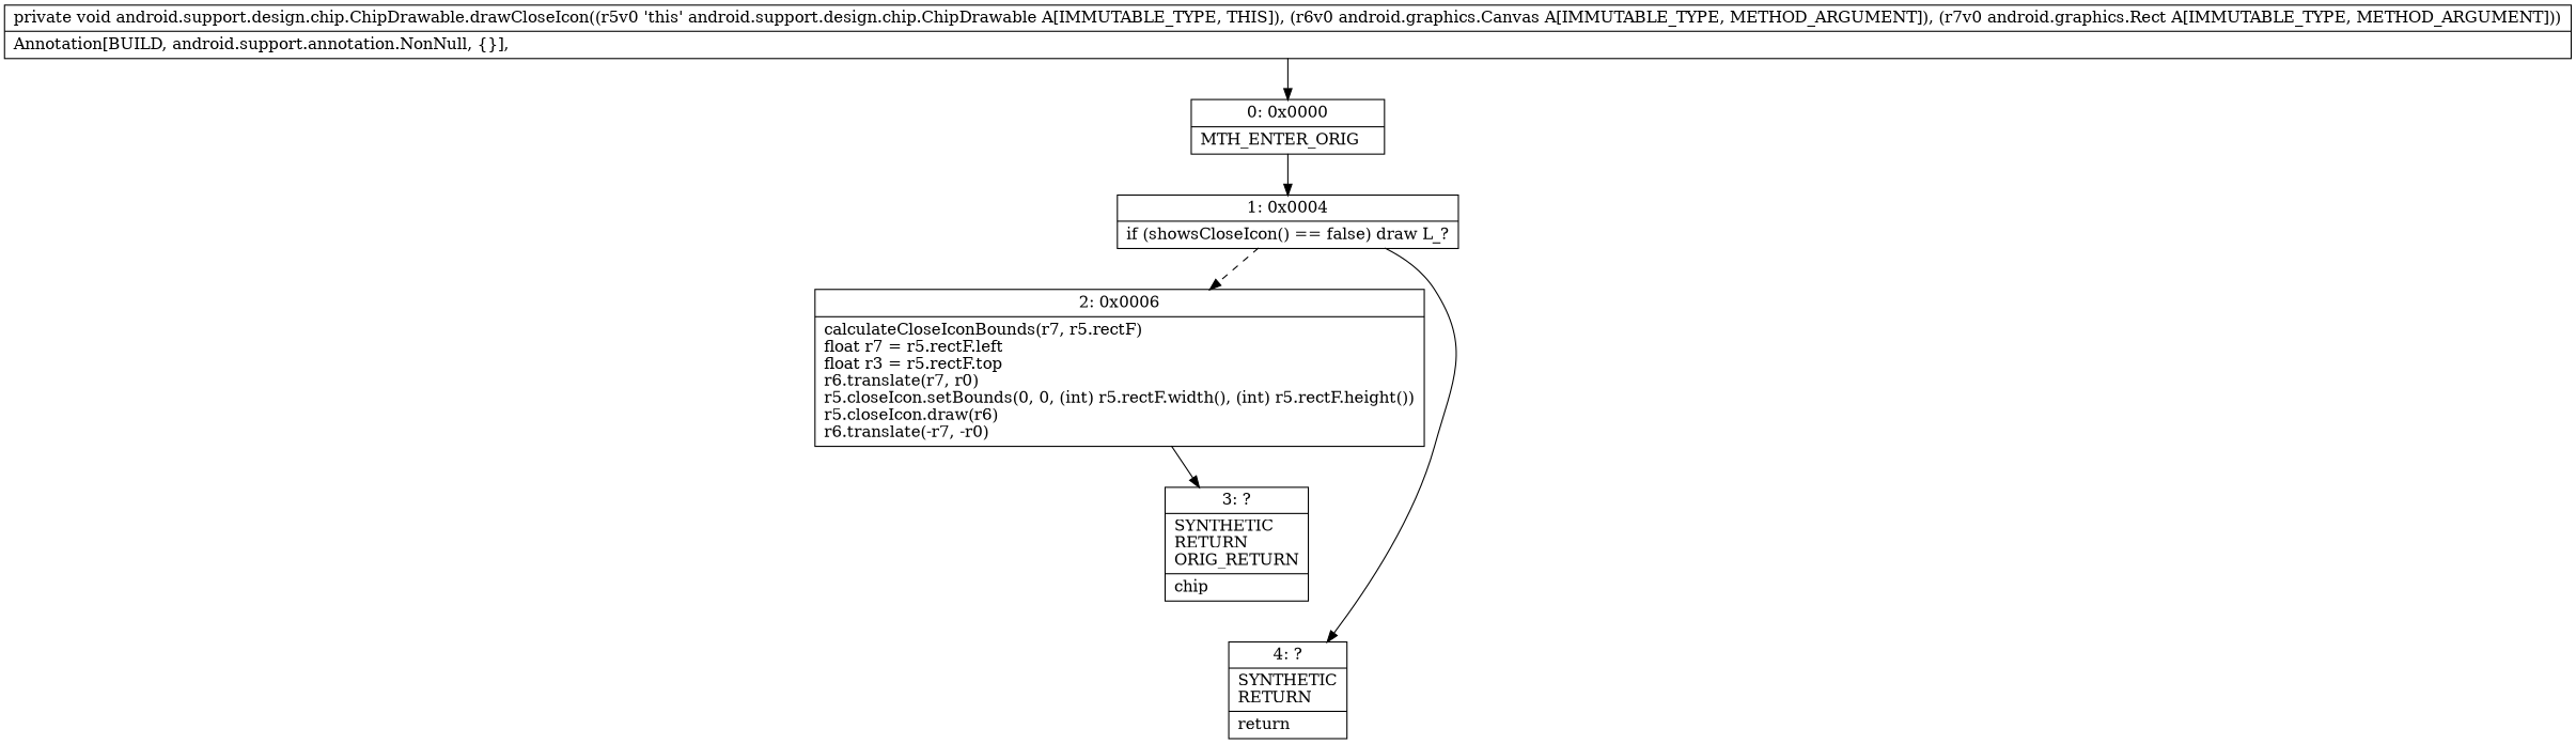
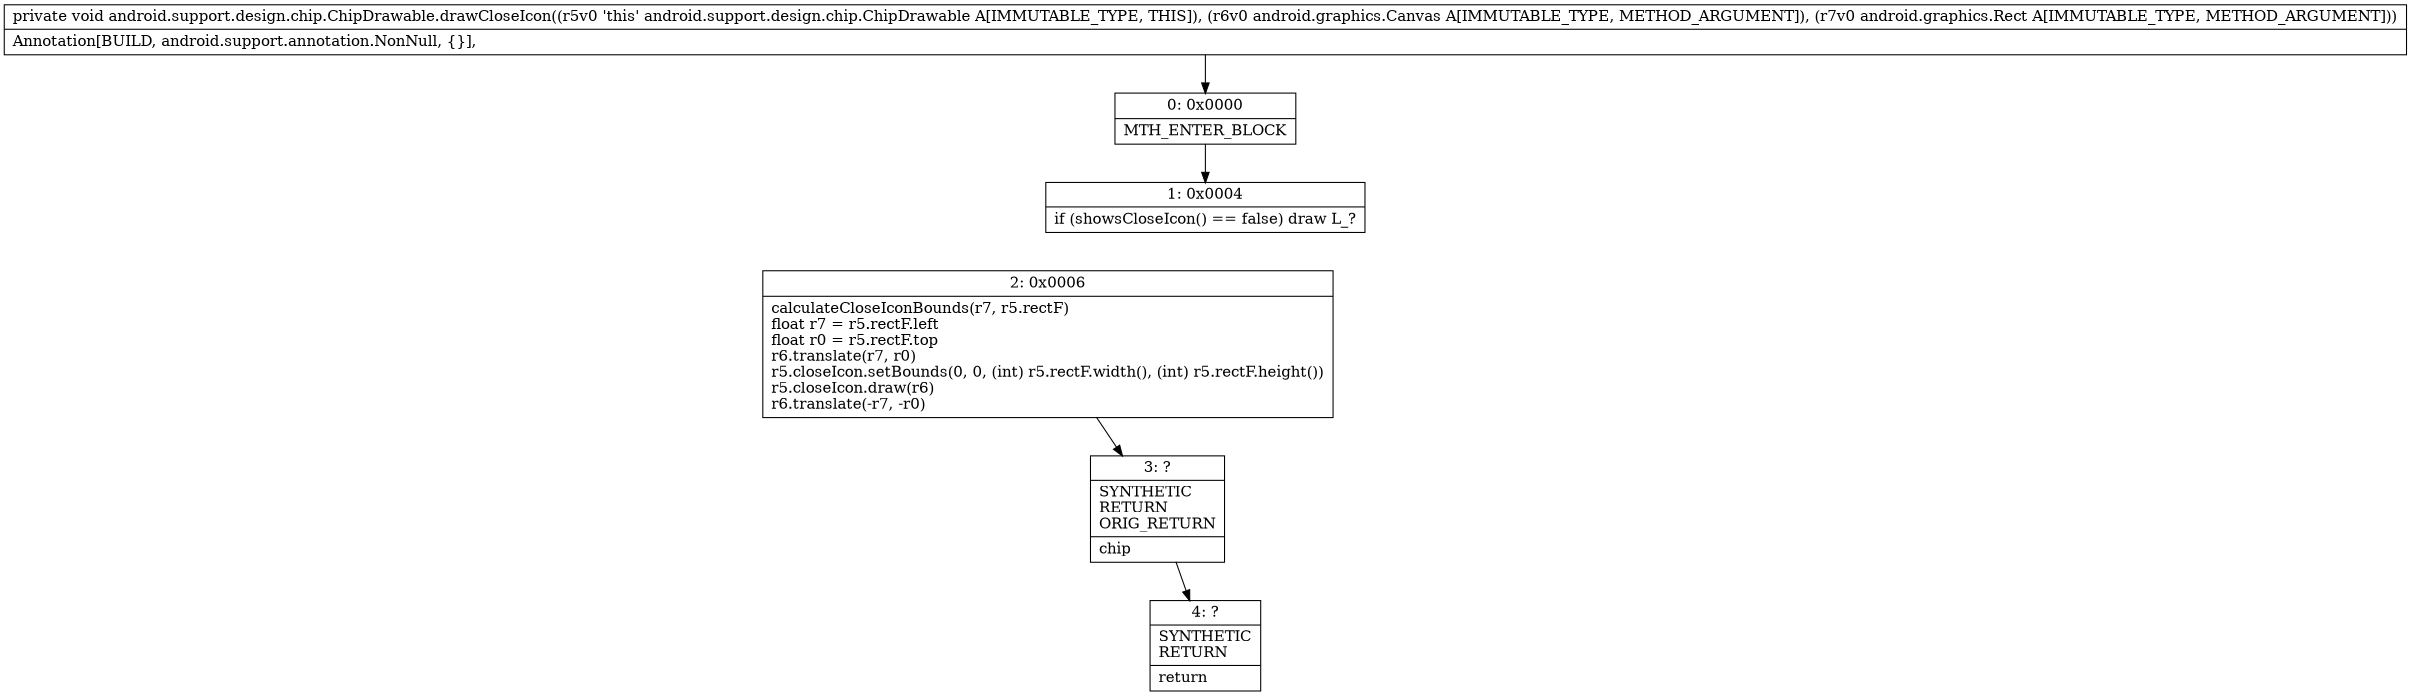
  digraph {
    node [shape=record]
-   n1 [label="{0\:\ 0x0000|MTH_ENTER_ORIG\l}"]
+   n1 [label="{0\:\ 0x0000|MTH_ENTER_BLOCK\l}"]
    n2 [label="{1\:\ 0x0004|if (showsCloseIcon() == false) draw L_?\l}"]
-   n3 [label="{2\:\ 0x0006|calculateCloseIconBounds(r7, r5.rectF)\lfloat r7 = r5.rectF.left\lfloat r3 = r5.rectF.top\lr6.translate(r7, r0)\lr5.closeIcon.setBounds(0, 0, (int) r5.rectF.width(), (int) r5.rectF.height())\lr5.closeIcon.draw(r6)\lr6.translate(\-r7, \-r0)\l}"]
+   n3 [label="{2\:\ 0x0006|calculateCloseIconBounds(r7, r5.rectF)\lfloat r7 = r5.rectF.left\lfloat r0 = r5.rectF.top\lr6.translate(r7, r0)\lr5.closeIcon.setBounds(0, 0, (int) r5.rectF.width(), (int) r5.rectF.height())\lr5.closeIcon.draw(r6)\lr6.translate(\-r7, \-r0)\l}"]
    n4 [label="{4\:\ ?|SYNTHETIC\lRETURN\l|return\l}"]
    n5 [label="{3\:\ ?|SYNTHETIC\lRETURN\lORIG_RETURN\l|chip\l}"]
    n6 [label="{private void android.support.design.chip.ChipDrawable.drawCloseIcon((r5v0 'this' android.support.design.chip.ChipDrawable A[IMMUTABLE_TYPE, THIS]), (r6v0 android.graphics.Canvas A[IMMUTABLE_TYPE, METHOD_ARGUMENT]), (r7v0 android.graphics.Rect A[IMMUTABLE_TYPE, METHOD_ARGUMENT]))  | Annotation[BUILD, android.support.annotation.NonNull, \{\}], \l}"]
    n1 -> n2
-   n2 -> n3 [style=dashed]
-   n2 -> n4
+   n5 -> n4
    n3 -> n5
    n6 -> n1
  }
